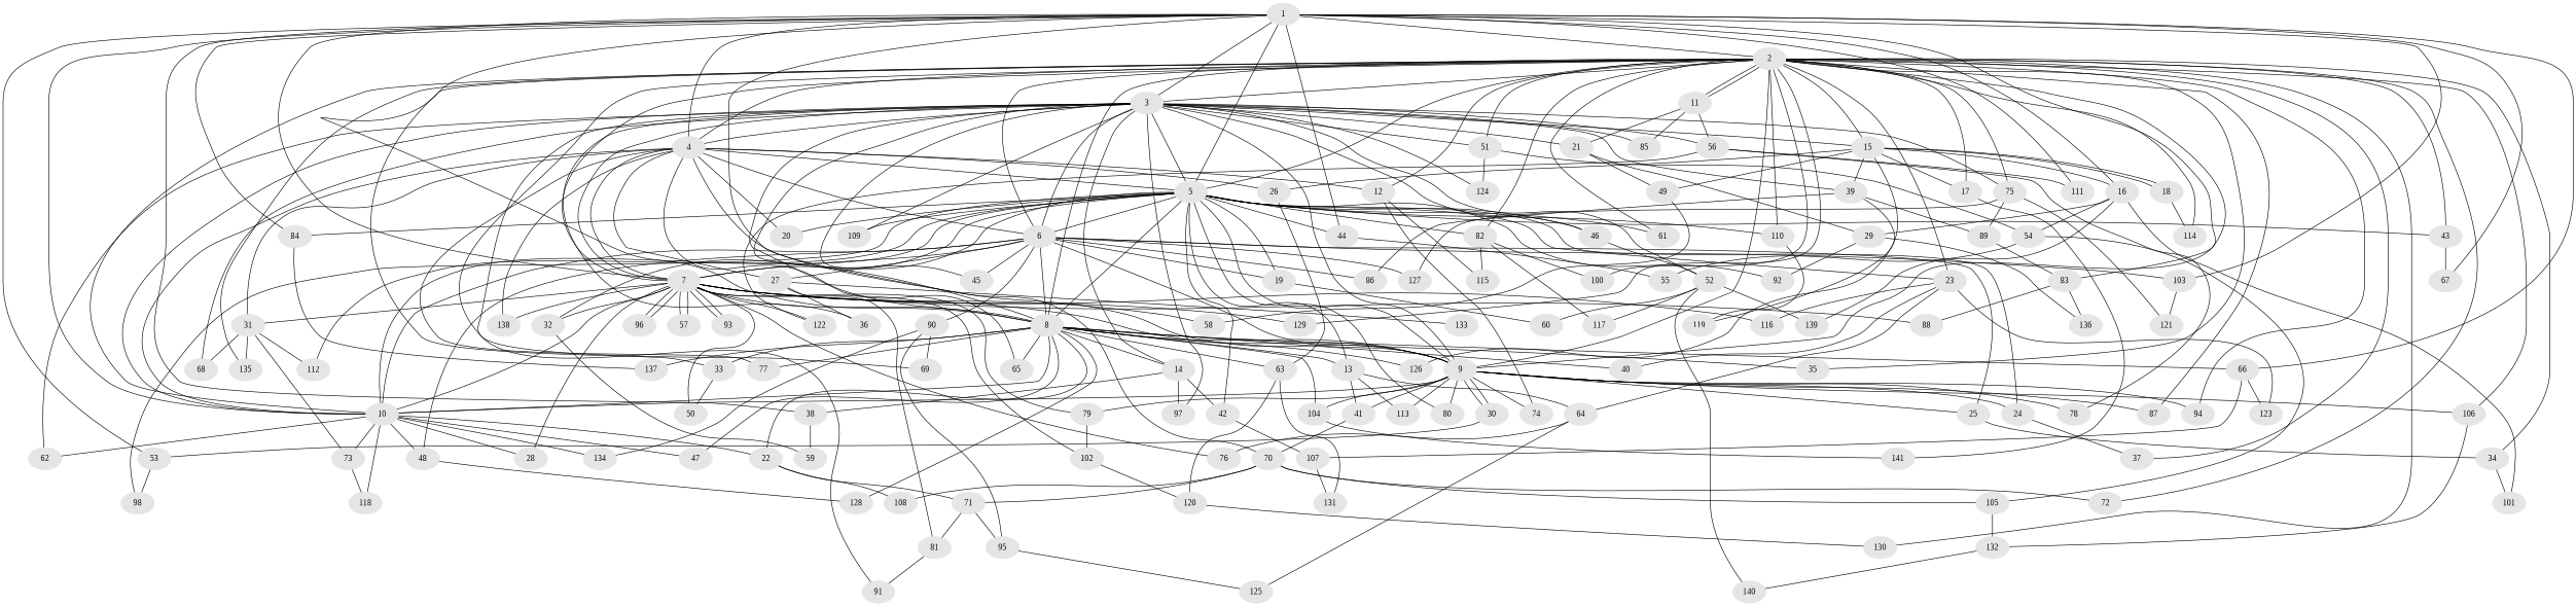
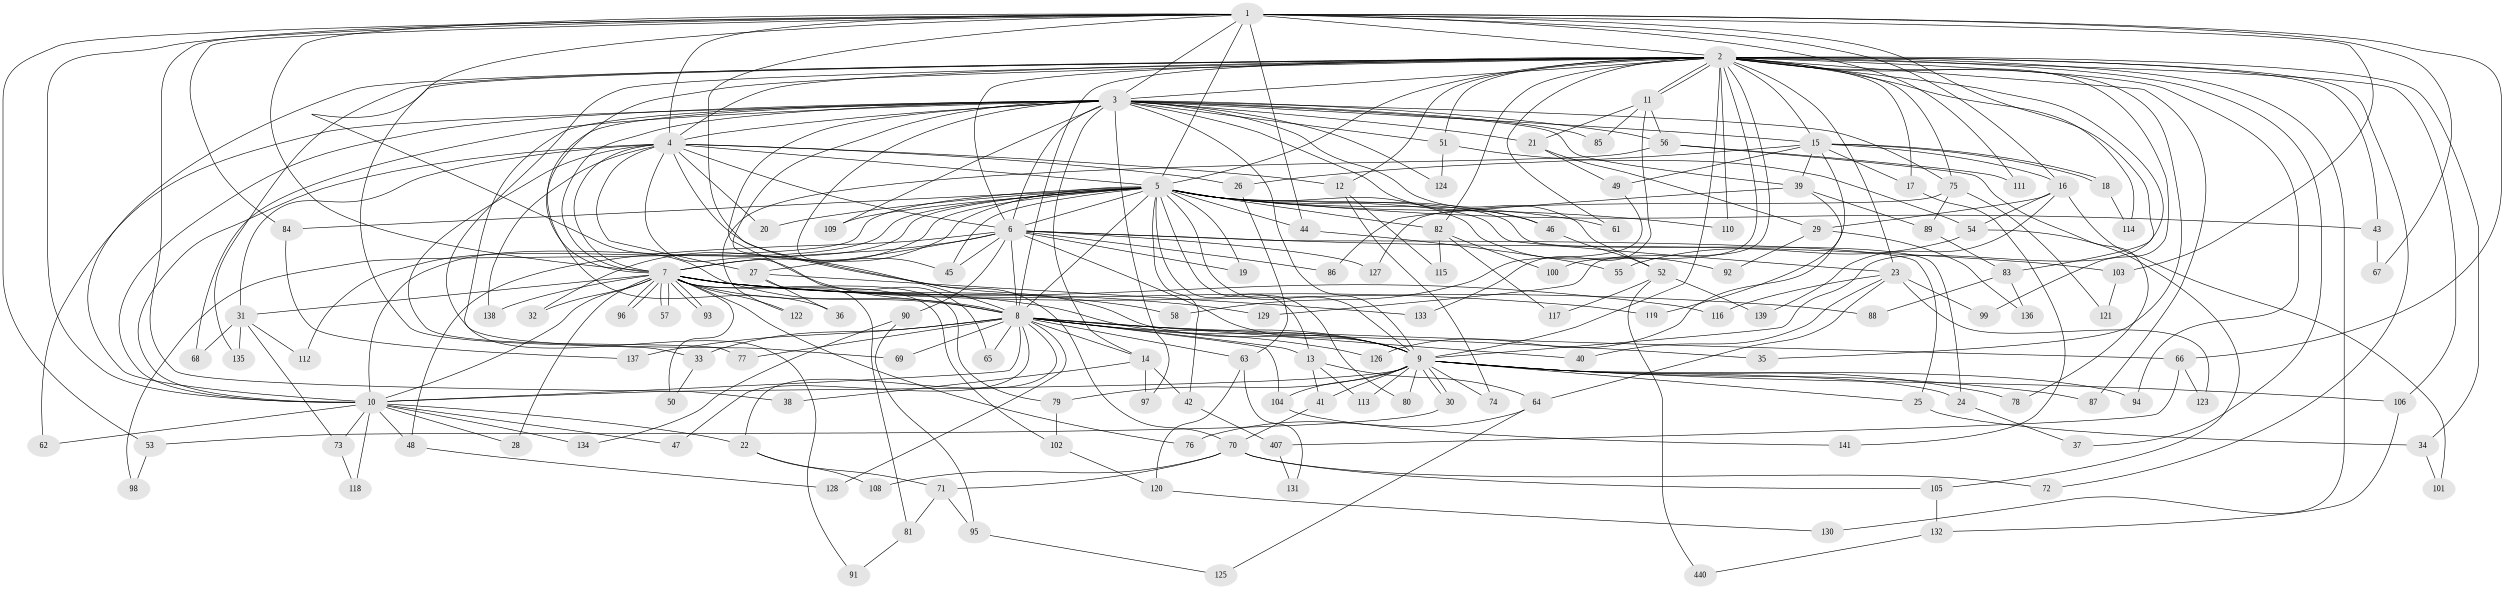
  graph {
    fontname="Liberation Serif"
    node [color=gray90 fontname="Liberation Serif" style=filled]
    edge [fontname="Liberation Serif"]
    1
    2
    3
    4
    5
    7
    8
    9
    10
    16
    38
    44
    53
    66
    67
    70
    84
    103
    111
    6
    11
    12
    15
    17
    23
    33
    34
    35
    37
    43
    51
    61
    72
    75
    82
    83
    87
    91
    94
+   99
    100
    106
    110
    114
    129
    130
    135
    14
    21
    36
    39
    45
    46
    52
    56
    62
    65
    68
    69
    85
    97
    109
    124
    20
    26
    27
    31
    77
    138
    13
    19
    24
    32
    42
    80
    92
    98
    112
    90
    25
    48
    86
    127
    28
    50
    57
    58
    76
    79
    88
    93
    96
    102
    116
    119
    122
    22
    40
    47
    63
    104
    126
    128
    137
    30
    41
    74
    78
    113
    73
    118
    134
    29
    54
    101
    139
-   59
    55
    123
-   107
+   107 [label=407]
    71
    108
    105
    95
    121
    133
    115
    18
    49
    141
    64
    89
    117
    136
    132
-   60
-   140
+   140 [label=440]
    81
    120
    131
    125
    1 -- 2
    1 -- 3
    1 -- 4
    1 -- 5
    1 -- 7
    1 -- 8
    1 -- 9
    1 -- 10
    1 -- 16
    1 -- 38
    1 -- 44
    1 -- 53
    1 -- 66
    1 -- 67
    1 -- 70
    1 -- 84
    1 -- 103
    1 -- 111
    2 -- 3
    2 -- 4
    2 -- 5
    2 -- 7
    2 -- 8
    2 -- 9
    2 -- 10
    2 -- 6
    2 -- 11
    2 -- 11
    2 -- 12
    2 -- 15
    2 -- 17
    2 -- 23
    2 -- 33
    2 -- 34
    2 -- 35
    2 -- 37
    2 -- 43
    2 -- 51
    2 -- 61
    2 -- 72
    2 -- 75
    2 -- 82
    2 -- 83
    2 -- 87
    2 -- 91
    2 -- 94
+   2 -- 99
    2 -- 100
    2 -- 106
    2 -- 110
    2 -- 114
    2 -- 129
    2 -- 130
    2 -- 135
    3 -- 4
-   3 -- 5
+   45 -- 5
    3 -- 7
    3 -- 8
    3 -- 9
    3 -- 10
    3 -- 6
    3 -- 15
    3 -- 51
    3 -- 75
    3 -- 14
    3 -- 21
    3 -- 36
    3 -- 39
    3 -- 45
    3 -- 46
    3 -- 52
    3 -- 56
    3 -- 62
    3 -- 65
    3 -- 68
    3 -- 69
    3 -- 85
    3 -- 97
    3 -- 109
    3 -- 124
    4 -- 5
    4 -- 7
    4 -- 8
    4 -- 9
    4 -- 10
    4 -- 6
    4 -- 12
    4 -- 20
    4 -- 26
    4 -- 27
    4 -- 31
    4 -- 77
    4 -- 138
    5 -- 7
    5 -- 8
    5 -- 9
    5 -- 10
    5 -- 44
    5 -- 84
    5 -- 6
    5 -- 23
    5 -- 43
    5 -- 61
    5 -- 82
    5 -- 110
    5 -- 46
    5 -- 109
    5 -- 20
    5 -- 13
    5 -- 19
    5 -- 24
    5 -- 32
    5 -- 42
    5 -- 80
    5 -- 92
    5 -- 98
    5 -- 112
    7 -- 8
    7 -- 9
    7 -- 10
    7 -- 129
    7 -- 31
    7 -- 138
    7 -- 32
    7 -- 28
    7 -- 50
    7 -- 57
    7 -- 57
    7 -- 58
    7 -- 76
    7 -- 79
    7 -- 88
    7 -- 93
    7 -- 93
    7 -- 96
    7 -- 96
    7 -- 102
    7 -- 116
-   110 -- 119
+   7 -- 119
    7 -- 122
    8 -- 9
    8 -- 10
    8 -- 66
    8 -- 33
    8 -- 35
    8 -- 14
    8 -- 65
-   90 -- 69
+   8 -- 69
    8 -- 77
    8 -- 13
    8 -- 22
    8 -- 40
    8 -- 47
    8 -- 63
    8 -- 104
    8 -- 126
    8 -- 128
    8 -- 137
    9 -- 10
    9 -- 87
    9 -- 94
    9 -- 106
    9 -- 24
    9 -- 80
    9 -- 25
    9 -- 79
    9 -- 104
    9 -- 30
    9 -- 30
    9 -- 41
    9 -- 74
    9 -- 78
    9 -- 113
    10 -- 62
    10 -- 48
    10 -- 28
    10 -- 22
    10 -- 47
    10 -- 73
    10 -- 118
    10 -- 134
    16 -- 29
    16 -- 54
    16 -- 101
    16 -- 139
-   38 -- 59
    44 -- 55
    53 -- 98
    66 -- 123
    66 -- 107
    70 -- 72
    70 -- 71
    70 -- 108
    70 -- 105
    84 -- 137
    103 -- 121
    6 -- 7
    6 -- 8
    6 -- 9
-   6 -- 10
    6 -- 103
    6 -- 45
    6 -- 27
    6 -- 19
    6 -- 90
    6 -- 25
    6 -- 48
    6 -- 86
    6 -- 127
    11 -- 21
    11 -- 56
    11 -- 85
+   11 -- 133
    12 -- 74
    12 -- 115
    15 -- 16
    15 -- 17
    15 -- 39
    15 -- 26
    15 -- 119
    15 -- 18
    15 -- 18
    15 -- 49
    17 -- 141
+   23 -- 99
    23 -- 116
    23 -- 40
    23 -- 123
    23 -- 64
    33 -- 50
    34 -- 101
    43 -- 67
    51 -- 124
    51 -- 54
    75 -- 127
    75 -- 121
    75 -- 89
    82 -- 100
    82 -- 115
    82 -- 117
    83 -- 88
    83 -- 136
    106 -- 132
    14 -- 38
    14 -- 97
    14 -- 42
    21 -- 29
    21 -- 49
    39 -- 86
    39 -- 126
    39 -- 89
    46 -- 52
    52 -- 139
    52 -- 117
-   52 -- 60
    52 -- 140
    56 -- 111
    56 -- 122
    56 -- 78
    26 -- 63
    27 -- 36
    27 -- 133
    27 -- 81
    31 -- 135
    31 -- 68
    31 -- 112
    31 -- 73
    13 -- 41
    13 -- 113
    13 -- 64
-   19 -- 60
    24 -- 37
-   32 -- 59
    42 -- 107
    90 -- 134
    90 -- 95
    25 -- 34
    48 -- 128
    79 -- 102
    102 -- 120
    22 -- 71
    22 -- 108
    63 -- 120
    63 -- 131
    104 -- 141
    30 -- 53
    41 -- 70
    73 -- 118
    29 -- 92
    29 -- 136
    54 -- 55
    54 -- 105
    107 -- 131
    71 -- 95
    71 -- 81
    105 -- 132
    95 -- 125
    18 -- 114
    49 -- 58
    64 -- 76
    64 -- 125
    89 -- 83
    132 -- 140
    81 -- 91
    120 -- 130
  }
